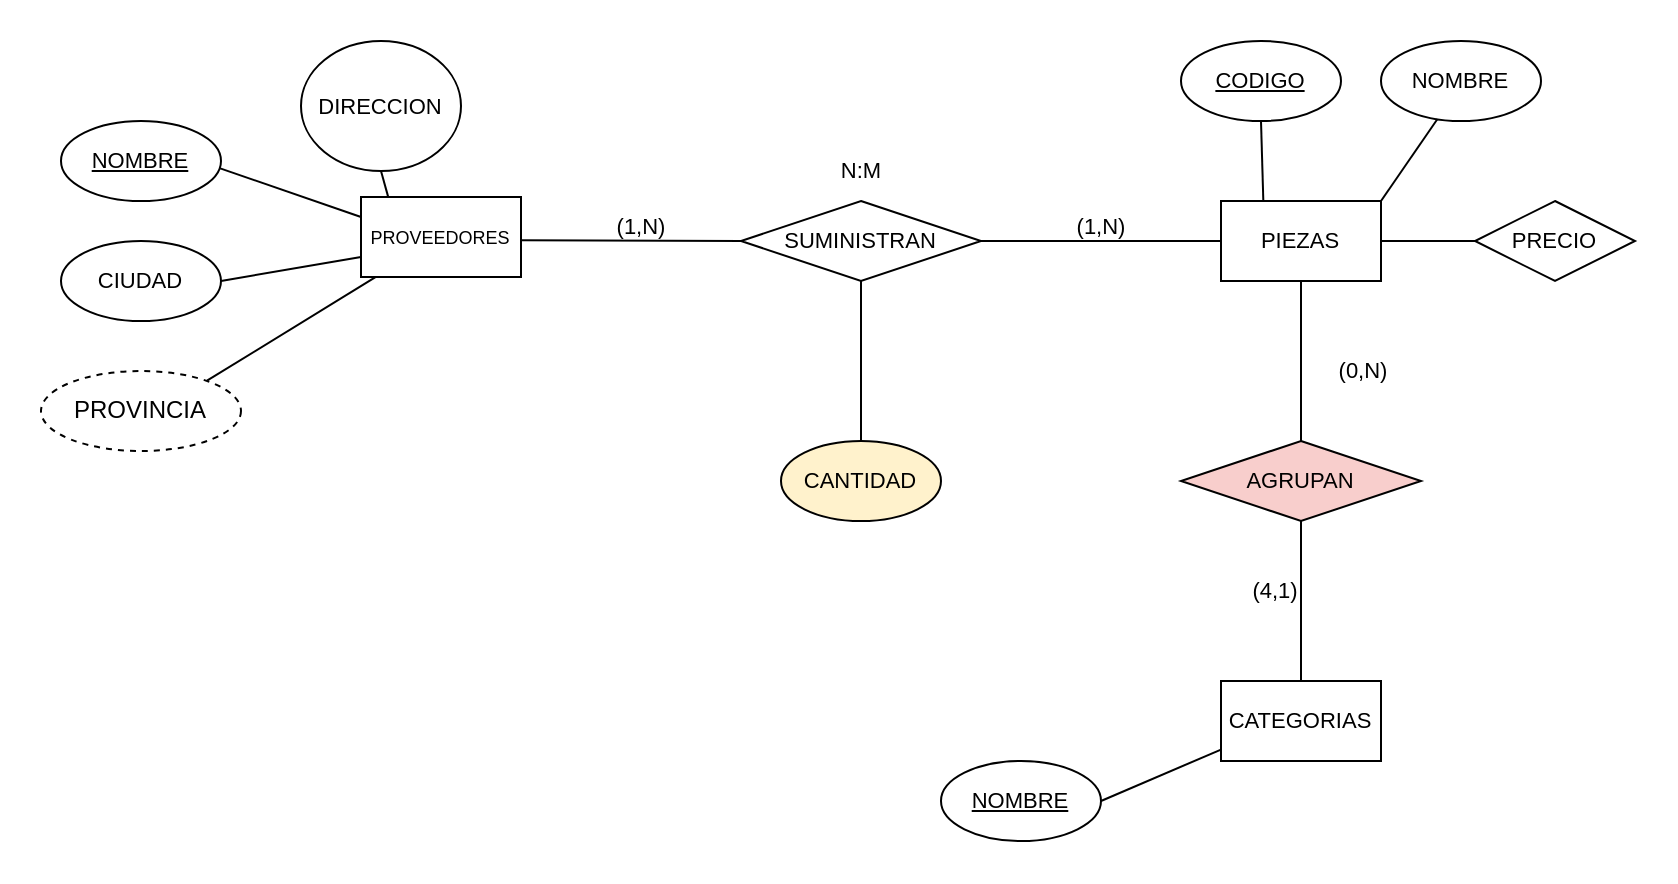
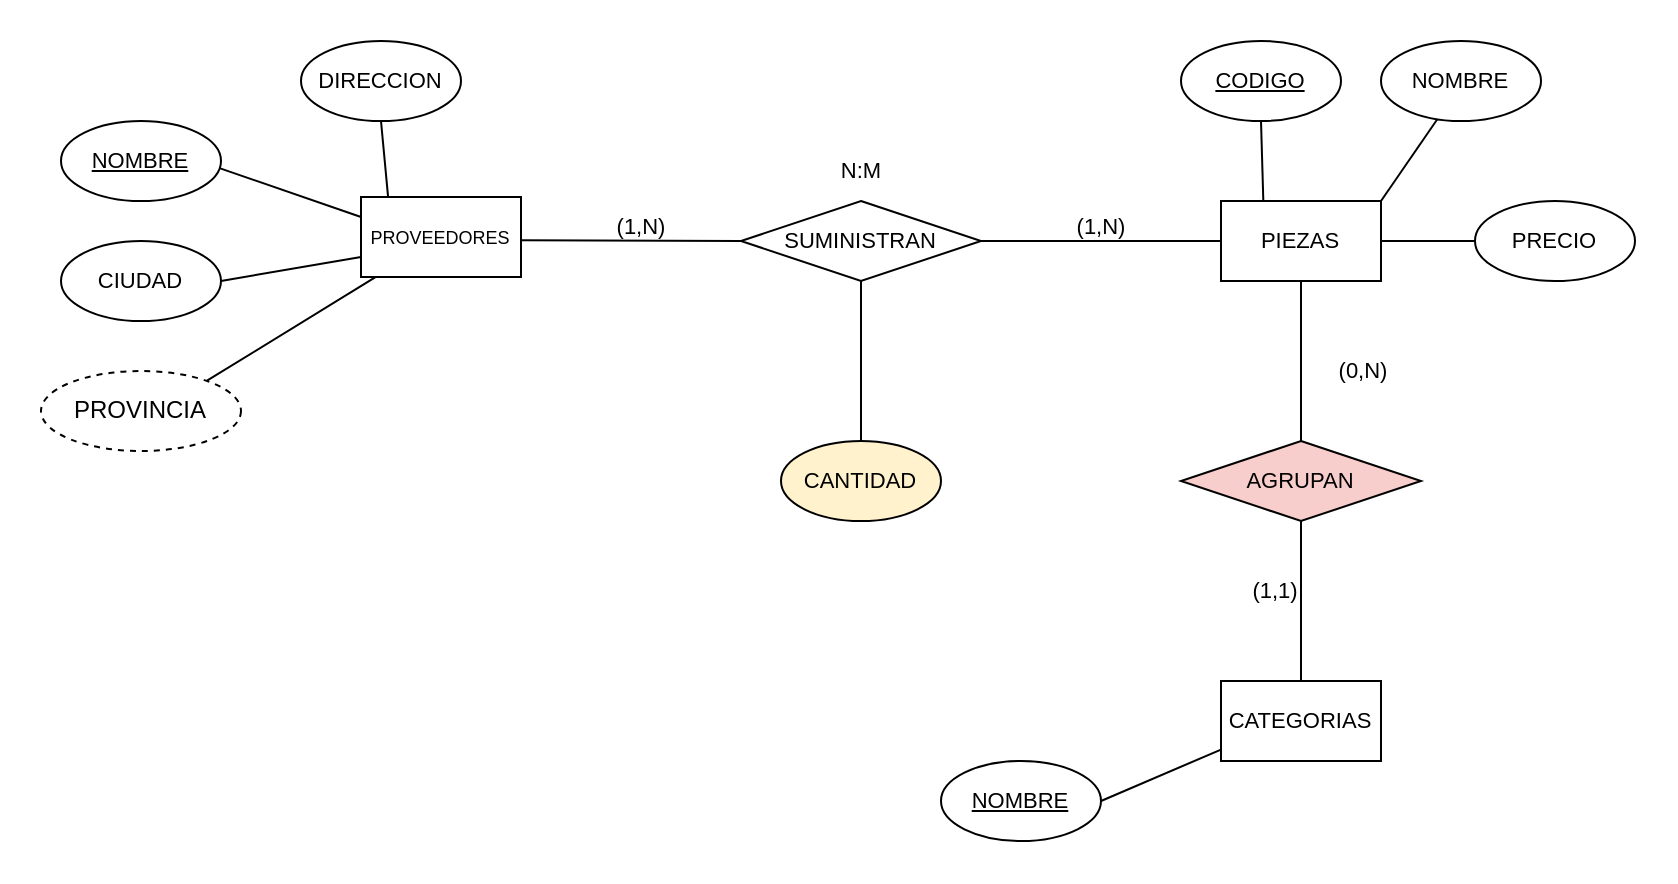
  <mxCell id="0" />
  <mxCell id="1" parent="0" />
  <mxCell id="2" style="edgeStyle=none;shape=connector;rounded=0;orthogonalLoop=1;jettySize=auto;html=1;exitX=0.169;exitY=-0.008;exitDx=0;exitDy=0;entryX=0.5;entryY=1;entryDx=0;entryDy=0;labelBackgroundColor=default;strokeColor=default;align=center;verticalAlign=middle;fontFamily=Helvetica;fontSize=11;fontColor=default;endArrow=none;endFill=0;exitPerimeter=0;" parent="1" source="30" target="11" edge="1"><mxGeometry relative="1" as="geometry"><mxPoint x="180" y="100" as="sourcePoint" /></mxGeometry></mxCell>
  <mxCell id="3" style="edgeStyle=none;shape=connector;rounded=0;orthogonalLoop=1;jettySize=auto;html=1;exitX=0.996;exitY=0.541;exitDx=0;exitDy=0;entryX=0;entryY=0.5;entryDx=0;entryDy=0;labelBackgroundColor=default;strokeColor=default;align=center;verticalAlign=middle;fontFamily=Helvetica;fontSize=11;fontColor=default;endArrow=none;endFill=0;exitPerimeter=0;" parent="1" source="30" target="5" edge="1"><mxGeometry relative="1" as="geometry"><mxPoint x="270" y="120" as="sourcePoint" /></mxGeometry></mxCell>
  <mxCell id="4" style="edgeStyle=none;shape=connector;rounded=0;orthogonalLoop=1;jettySize=auto;html=1;exitX=0.5;exitY=1;exitDx=0;exitDy=0;entryX=0.5;entryY=0;entryDx=0;entryDy=0;labelBackgroundColor=default;strokeColor=default;align=center;verticalAlign=middle;fontFamily=Helvetica;fontSize=11;fontColor=default;endArrow=none;endFill=0;" parent="1" source="5" edge="1"><mxGeometry relative="1" as="geometry"><mxPoint x="430" y="220" as="targetPoint" /></mxGeometry></mxCell>
  <mxCell id="5" value="SUMINISTRAN" style="rhombus;whiteSpace=wrap;html=1;fontFamily=Helvetica;fontSize=11;fontColor=default;" parent="1" vertex="1"><mxGeometry x="370" y="100" width="120" height="40" as="geometry" /></mxCell>
  <mxCell id="6" style="edgeStyle=none;shape=connector;rounded=0;orthogonalLoop=1;jettySize=auto;html=1;exitX=0.5;exitY=0;exitDx=0;exitDy=0;labelBackgroundColor=default;strokeColor=default;align=center;verticalAlign=middle;fontFamily=Helvetica;fontSize=11;fontColor=default;endArrow=none;endFill=0;entryX=0.5;entryY=1;entryDx=0;entryDy=0;" parent="1" source="8" edge="1"><mxGeometry relative="1" as="geometry"><mxPoint x="650" y="140" as="targetPoint" /></mxGeometry></mxCell>
  <mxCell id="7" style="edgeStyle=none;shape=connector;rounded=0;orthogonalLoop=1;jettySize=auto;html=1;exitX=0.5;exitY=1;exitDx=0;exitDy=0;labelBackgroundColor=default;strokeColor=default;align=center;verticalAlign=middle;fontFamily=Helvetica;fontSize=11;fontColor=default;endArrow=none;endFill=0;entryX=0.5;entryY=0;entryDx=0;entryDy=0;" parent="1" source="8" edge="1"><mxGeometry relative="1" as="geometry"><mxPoint x="650" y="340" as="targetPoint" /></mxGeometry></mxCell>
  <mxCell id="8" value="AGRUPAN" style="rhombus;whiteSpace=wrap;html=1;fontFamily=Helvetica;fontSize=11;fontColor=default;fillColor=#f8cecc;" parent="1" vertex="1"><mxGeometry x="590" y="220" width="120" height="40" as="geometry" /></mxCell>
  <mxCell id="9" style="edgeStyle=none;shape=connector;rounded=0;orthogonalLoop=1;jettySize=auto;html=1;exitX=0.83;exitY=0.121;exitDx=0;exitDy=0;labelBackgroundColor=default;strokeColor=default;align=center;verticalAlign=middle;fontFamily=Helvetica;fontSize=11;fontColor=default;endArrow=none;endFill=0;entryX=0.093;entryY=0.999;entryDx=0;entryDy=0;entryPerimeter=0;exitPerimeter=0;" parent="1" source="33" target="30" edge="1"><mxGeometry relative="1" as="geometry"><mxPoint x="180" y="140" as="targetPoint" /><mxPoint x="98.284" y="185.858" as="sourcePoint" /></mxGeometry></mxCell>
  <mxCell id="10" value="CIUDAD" style="ellipse;whiteSpace=wrap;html=1;fontFamily=Helvetica;fontSize=11;fontColor=default;" parent="1" vertex="1"><mxGeometry x="30" y="120" width="80" height="40" as="geometry" /></mxCell>
- <mxCell id="11" value="DIRECCION" style="ellipse;whiteSpace=wrap;html=1;fontFamily=Helvetica;fontSize=11;fontColor=default;" parent="1" vertex="1"><mxGeometry x="150" y="20" width="80" height="65" as="geometry" /></mxCell>
+ <mxCell id="11" value="DIRECCION" style="ellipse;whiteSpace=wrap;html=1;fontFamily=Helvetica;fontSize=11;fontColor=default;" parent="1" vertex="1"><mxGeometry x="150" y="20" width="80" height="40" as="geometry" /></mxCell>
  <mxCell id="12" value="&lt;u&gt;NOMBRE&lt;/u&gt;" style="ellipse;whiteSpace=wrap;html=1;fontFamily=Helvetica;fontSize=11;fontColor=default;" parent="1" vertex="1"><mxGeometry x="30" y="60" width="80" height="40" as="geometry" /></mxCell>
  <mxCell id="13" value="&lt;u&gt;CODIGO&lt;/u&gt;" style="ellipse;whiteSpace=wrap;html=1;fontFamily=Helvetica;fontSize=11;fontColor=default;" parent="1" vertex="1"><mxGeometry x="590" y="20" width="80" height="40" as="geometry" /></mxCell>
  <mxCell id="14" style="edgeStyle=none;shape=connector;rounded=0;orthogonalLoop=1;jettySize=auto;html=1;exitX=0;exitY=0.5;exitDx=0;exitDy=0;entryX=1;entryY=0.5;entryDx=0;entryDy=0;labelBackgroundColor=default;strokeColor=default;align=center;verticalAlign=middle;fontFamily=Helvetica;fontSize=11;fontColor=default;endArrow=none;endFill=0;" parent="1" source="15" target="31" edge="1"><mxGeometry relative="1" as="geometry"><mxPoint x="710" y="120" as="targetPoint" /></mxGeometry></mxCell>
- <mxCell id="15" value="PRECIO" style="rhombus;whiteSpace=wrap;html=1;fontFamily=Helvetica;fontSize=11;fontColor=default;" parent="1" vertex="1"><mxGeometry x="737" y="100" width="80" height="40" as="geometry" /></mxCell>
+ <mxCell id="15" value="PRECIO" style="ellipse;whiteSpace=wrap;html=1;fontFamily=Helvetica;fontSize=11;fontColor=default;" parent="1" vertex="1"><mxGeometry x="737" y="100" width="80" height="40" as="geometry" /></mxCell>
  <mxCell id="16" value="NOMBRE" style="ellipse;whiteSpace=wrap;html=1;fontFamily=Helvetica;fontSize=11;fontColor=default;" parent="1" vertex="1"><mxGeometry x="690" y="20" width="80" height="40" as="geometry" /></mxCell>
  <mxCell id="17" value="CANTIDAD" style="ellipse;whiteSpace=wrap;html=1;fontFamily=Helvetica;fontSize=11;fontColor=default;fillColor=#fff2cc;" parent="1" vertex="1"><mxGeometry x="390" y="220" width="80" height="40" as="geometry" /></mxCell>
  <mxCell id="18" value="&lt;u&gt;NOMBRE&lt;/u&gt;" style="ellipse;whiteSpace=wrap;html=1;fontFamily=Helvetica;fontSize=11;fontColor=default;" parent="1" vertex="1"><mxGeometry x="470" y="380" width="80" height="40" as="geometry" /></mxCell>
  <mxCell id="19" style="edgeStyle=none;shape=connector;rounded=0;orthogonalLoop=1;jettySize=auto;html=1;exitX=0;exitY=0.25;exitDx=0;exitDy=0;entryX=0.995;entryY=0.592;entryDx=0;entryDy=0;entryPerimeter=0;labelBackgroundColor=default;strokeColor=default;align=center;verticalAlign=middle;fontFamily=Helvetica;fontSize=11;fontColor=default;endArrow=none;endFill=0;" parent="1" source="30" target="12" edge="1"><mxGeometry relative="1" as="geometry"><mxPoint x="151.68" y="101.76" as="sourcePoint" /></mxGeometry></mxCell>
  <mxCell id="20" style="edgeStyle=none;shape=connector;rounded=0;orthogonalLoop=1;jettySize=auto;html=1;exitX=1;exitY=0.5;exitDx=0;exitDy=0;entryX=0;entryY=0.75;entryDx=0;entryDy=0;labelBackgroundColor=default;strokeColor=default;align=center;verticalAlign=middle;fontFamily=Helvetica;fontSize=11;fontColor=default;endArrow=none;endFill=0;" parent="1" source="10" target="30" edge="1"><mxGeometry relative="1" as="geometry"><mxPoint x="149.88" y="134.12" as="targetPoint" /></mxGeometry></mxCell>
  <mxCell id="21" style="edgeStyle=none;shape=connector;rounded=0;orthogonalLoop=1;jettySize=auto;html=1;exitX=1;exitY=0.5;exitDx=0;exitDy=0;entryX=0;entryY=0.5;entryDx=0;entryDy=0;labelBackgroundColor=default;strokeColor=default;align=center;verticalAlign=middle;fontFamily=Helvetica;fontSize=11;fontColor=default;endArrow=none;endFill=0;" parent="1" source="5" target="31" edge="1"><mxGeometry relative="1" as="geometry"><mxPoint x="590" y="120" as="targetPoint" /></mxGeometry></mxCell>
  <mxCell id="22" style="edgeStyle=none;shape=connector;rounded=0;orthogonalLoop=1;jettySize=auto;html=1;exitX=1;exitY=0;exitDx=0;exitDy=0;entryX=0.353;entryY=0.975;entryDx=0;entryDy=0;entryPerimeter=0;labelBackgroundColor=default;strokeColor=default;align=center;verticalAlign=middle;fontFamily=Helvetica;fontSize=11;fontColor=default;endArrow=none;endFill=0;" parent="1" source="31" target="16" edge="1"><mxGeometry relative="1" as="geometry"><mxPoint x="707.84" y="101.2" as="sourcePoint" /></mxGeometry></mxCell>
  <mxCell id="23" style="edgeStyle=none;shape=connector;rounded=0;orthogonalLoop=1;jettySize=auto;html=1;exitX=0.5;exitY=1;exitDx=0;exitDy=0;entryX=0.343;entryY=-0.007;entryDx=0;entryDy=0;entryPerimeter=0;labelBackgroundColor=default;strokeColor=default;align=center;verticalAlign=middle;fontFamily=Helvetica;fontSize=11;fontColor=default;endArrow=none;endFill=0;" parent="1" source="13" edge="1"><mxGeometry relative="1" as="geometry"><mxPoint x="631.16" y="99.72" as="targetPoint" /></mxGeometry></mxCell>
  <mxCell id="24" style="edgeStyle=none;shape=connector;rounded=0;orthogonalLoop=1;jettySize=auto;html=1;exitX=1;exitY=0.5;exitDx=0;exitDy=0;entryX=0;entryY=0.857;entryDx=0;entryDy=0;entryPerimeter=0;labelBackgroundColor=default;strokeColor=default;align=center;verticalAlign=middle;fontFamily=Helvetica;fontSize=11;fontColor=default;endArrow=none;endFill=0;" parent="1" source="18" target="32" edge="1"><mxGeometry relative="1" as="geometry"><mxPoint x="590.24" y="376.44" as="targetPoint" /></mxGeometry></mxCell>
  <mxCell id="25" value="(1,N)" style="text;html=1;align=center;verticalAlign=middle;resizable=0;points=[];autosize=1;strokeColor=none;fillColor=none;fontSize=11;fontFamily=Helvetica;fontColor=default;" parent="1" vertex="1"><mxGeometry x="295" y="98" width="50" height="30" as="geometry" /></mxCell>
- <mxCell id="26" value="(4,1)" style="text;html=1;align=center;verticalAlign=middle;resizable=0;points=[];autosize=1;strokeColor=none;fillColor=none;fontSize=11;fontFamily=Helvetica;fontColor=default;" parent="1" vertex="1"><mxGeometry x="612" y="280" width="50" height="30" as="geometry" /></mxCell>
+ <mxCell id="26" value="(1,1)" style="text;html=1;align=center;verticalAlign=middle;resizable=0;points=[];autosize=1;strokeColor=none;fillColor=none;fontSize=11;fontFamily=Helvetica;fontColor=default;" parent="1" vertex="1"><mxGeometry x="612" y="280" width="50" height="30" as="geometry" /></mxCell>
  <mxCell id="27" value="(0,N)" style="text;html=1;align=center;verticalAlign=middle;resizable=0;points=[];autosize=1;strokeColor=none;fillColor=none;fontSize=11;fontFamily=Helvetica;fontColor=default;" parent="1" vertex="1"><mxGeometry x="656" y="170" width="50" height="30" as="geometry" /></mxCell>
  <mxCell id="28" value="N:M" style="text;html=1;align=center;verticalAlign=middle;resizable=0;points=[];autosize=1;strokeColor=none;fillColor=none;fontSize=11;fontFamily=Helvetica;fontColor=default;" parent="1" vertex="1"><mxGeometry x="410" y="70" width="40" height="30" as="geometry" /></mxCell>
  <mxCell id="29" value="(1,N)" style="text;html=1;align=center;verticalAlign=middle;resizable=0;points=[];autosize=1;strokeColor=none;fillColor=none;fontSize=11;fontFamily=Helvetica;fontColor=default;" parent="1" vertex="1"><mxGeometry x="525" y="98" width="50" height="30" as="geometry" /></mxCell>
  <mxCell id="30" value="&lt;font style=&quot;font-size: 9px;&quot;&gt;PROVEEDORES&lt;/font&gt;" style="whiteSpace=wrap;html=1;align=center;fontFamily=Helvetica;fontSize=11;fontColor=default;" parent="1" vertex="1"><mxGeometry x="180" y="98" width="80" height="40" as="geometry" /></mxCell>
  <mxCell id="31" value="PIEZAS" style="whiteSpace=wrap;html=1;align=center;fontFamily=Helvetica;fontSize=11;fontColor=default;" parent="1" vertex="1"><mxGeometry x="610" y="100" width="80" height="40" as="geometry" /></mxCell>
  <mxCell id="32" value="CATEGORIAS" style="whiteSpace=wrap;html=1;align=center;fontFamily=Helvetica;fontSize=11;fontColor=default;" parent="1" vertex="1"><mxGeometry x="610" y="340" width="80" height="40" as="geometry" /></mxCell>
  <mxCell id="33" value="PROVINCIA" style="ellipse;whiteSpace=wrap;html=1;align=center;dashed=1;" vertex="1" parent="1"><mxGeometry x="20" y="185" width="100" height="40" as="geometry" /></mxCell>
